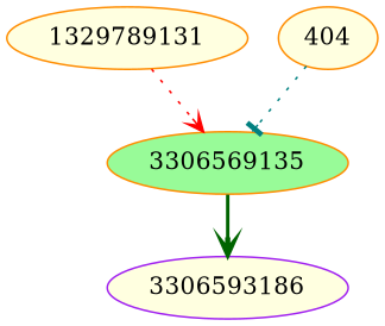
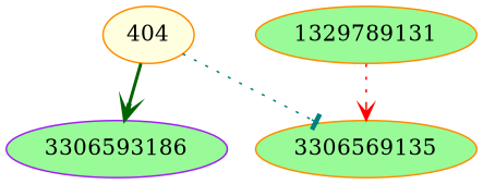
  strict digraph {
    node [color=darkorange fillcolor=palegreen style=filled]
    edge [arrowhead=vee style=dotted]
-   3306593186 [color=purple fillcolor=lightyellow]
+   3306593186 [color=purple]
    n2 [label=3306569135]
-   1329789131 [fillcolor=lightyellow]
+   1329789131
    404 [fillcolor=lightyellow]
-   n2 -> 3306593186 [color=darkgreen style=bold]
+   404 -> 3306593186 [color=darkgreen style=bold]
    1329789131 -> n2 [color=red]
    404 -> n2 [arrowhead=tee color=teal]
  }
